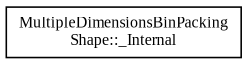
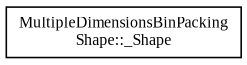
  digraph {
    rankdir=TB
    fontname="Liberation Serif"
-   n1 [color=black fillcolor=white fontname="Liberation Serif" fontsize=10 height=0.2 label="MultipleDimensionsBinPacking\lShape::_Internal" shape=record style=filled width=0.4]
+   n1 [color=black fillcolor=white fontname="Liberation Serif" fontsize=10 height=0.2 label="MultipleDimensionsBinPacking\lShape::_Shape" shape=record style=filled width=0.4]
  }
